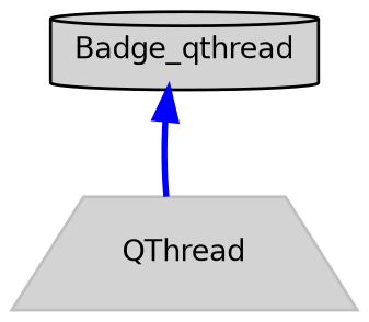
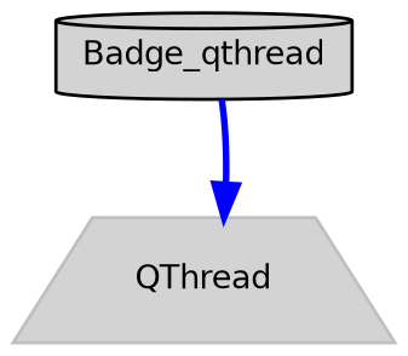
  digraph {
    node [fillcolor=lightgrey fontname=Helvetica fontsize=10 style=filled]
    n1 [color=black fontcolor=black height=0.2 label=Badge_qthread shape=cylinder width=0.4]
    n2 [color=grey75 height=0.2 label=QThread shape=trapezium width=0.4]
-   n1 -> n2 [color=blue dir=back fontname=Helvetica fontsize=10 labelfontname=Helvetica labelfontsize=10 style=bold]
+   n2 -> n1 [color=blue dir=back fontname=Helvetica fontsize=10 labelfontname=Helvetica labelfontsize=10 style=bold]
  }
